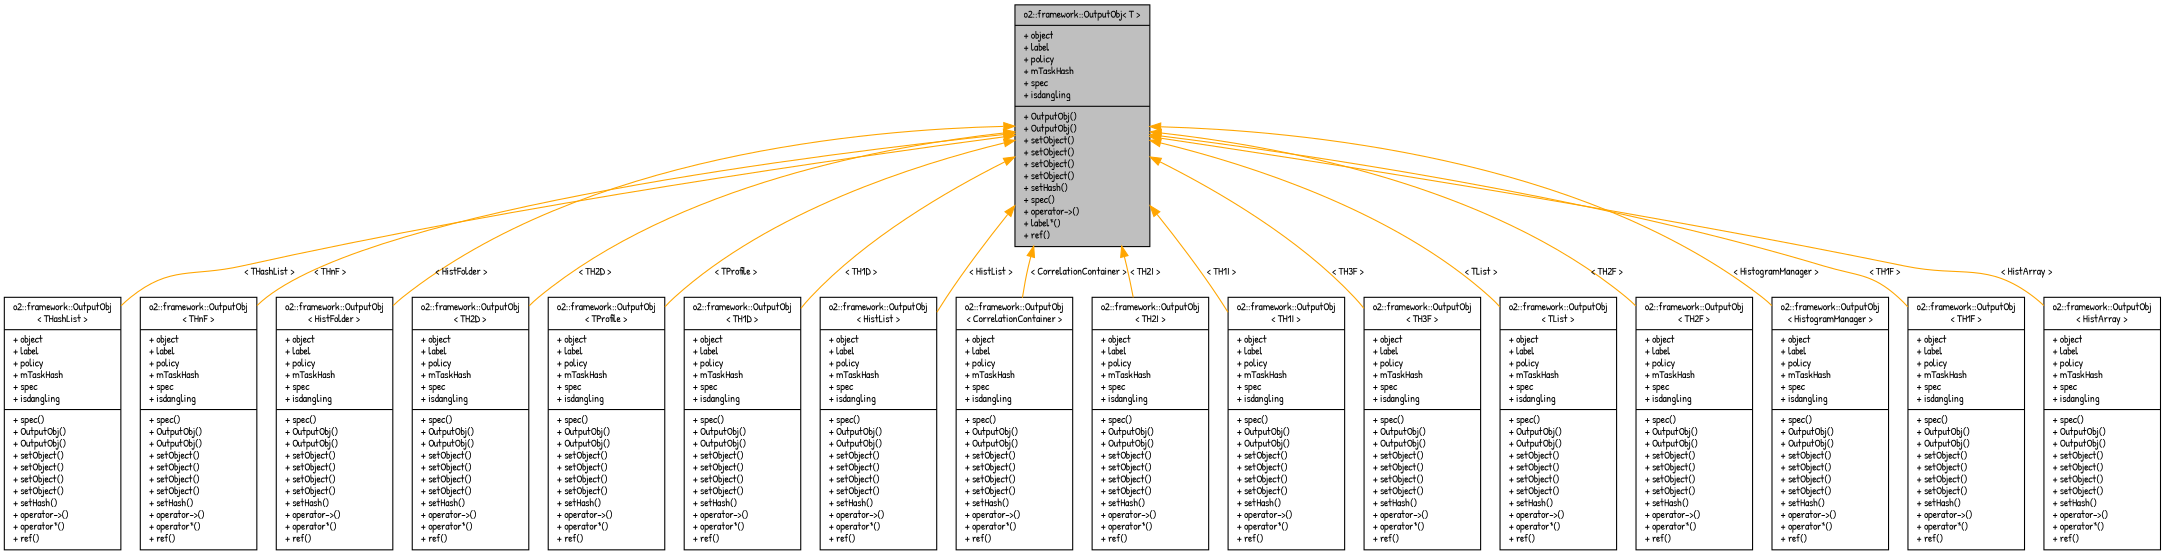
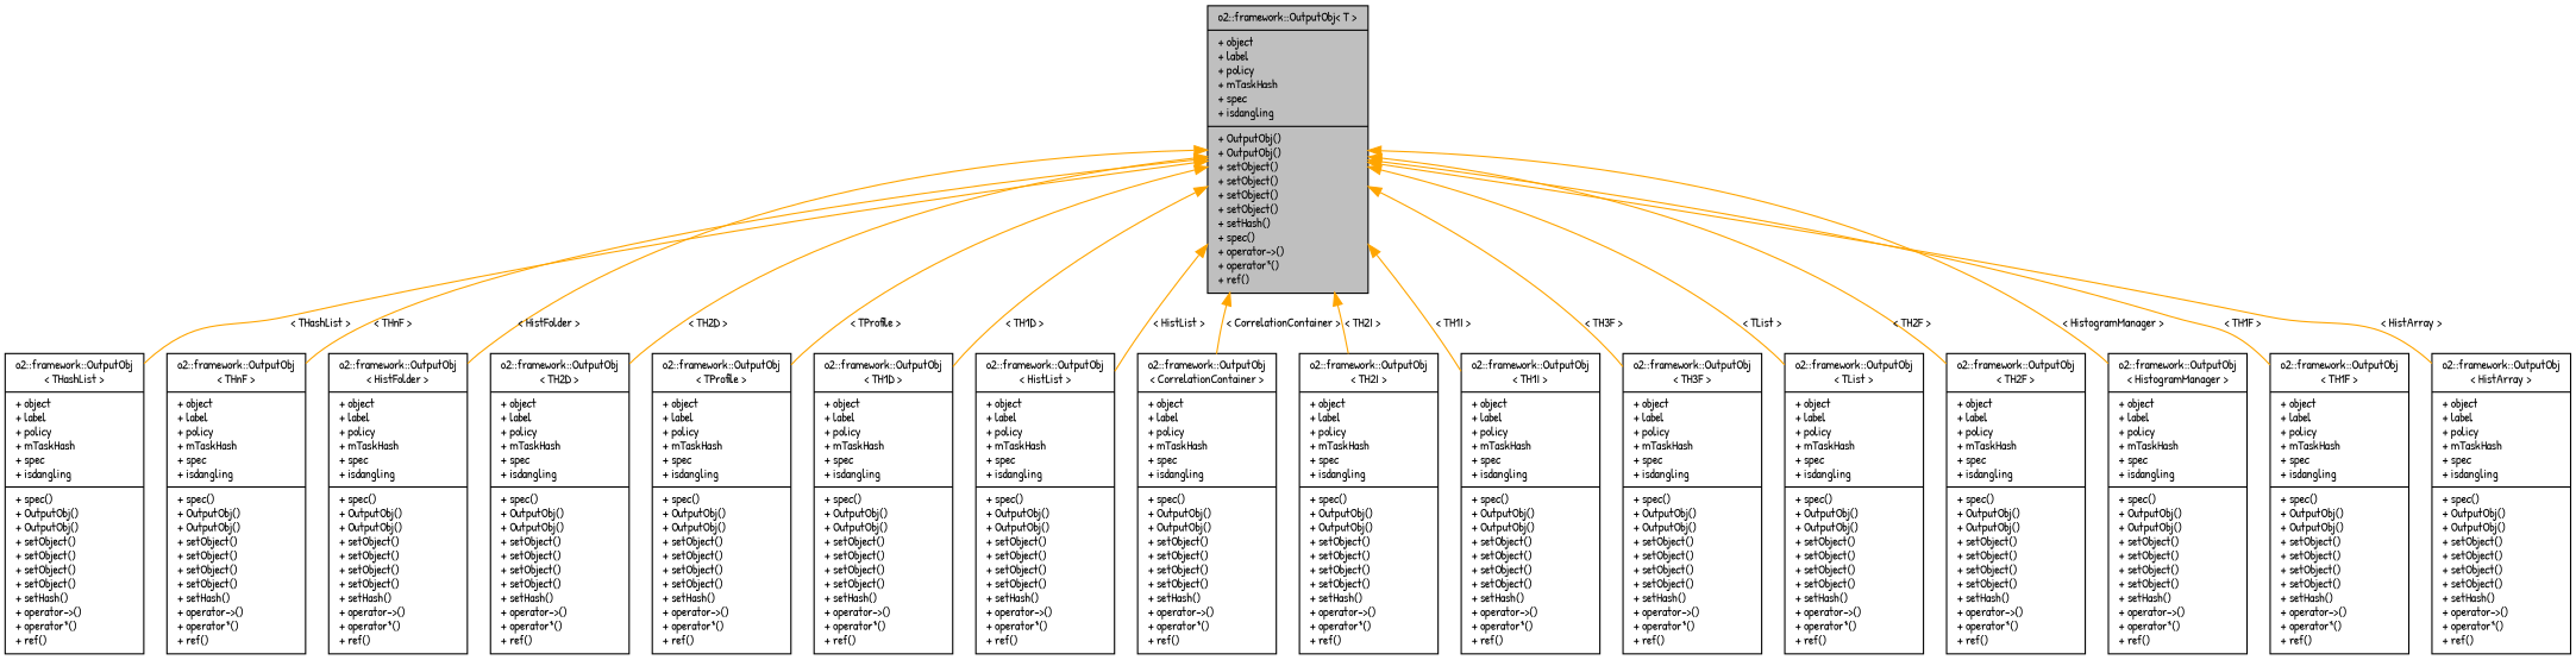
  digraph {
    fontname="Patrick Hand"
    node [color=black fontname="Patrick Hand" fontsize=10 shape=record]
    edge [color=orange dir=back fontname="Patrick Hand" fontsize=10 labelfontname=Helvetica labelfontsize=10 style=solid]
-   n1 [fillcolor=grey75 fontcolor=black height=0.2 label="{o2::framework::OutputObj\< T \>\n|+ object\l+ label\l+ policy\l+ mTaskHash\l+ spec\l+ isdangling\l|+ OutputObj()\l+ OutputObj()\l+ setObject()\l+ setObject()\l+ setObject()\l+ setObject()\l+ setHash()\l+ spec()\l+ operator-\>()\l+ label*()\l+ ref()\l}" style=filled width=0.4]
+   n1 [fillcolor=grey75 fontcolor=black height=0.2 label="{o2::framework::OutputObj\< T \>\n|+ object\l+ label\l+ policy\l+ mTaskHash\l+ spec\l+ isdangling\l|+ OutputObj()\l+ OutputObj()\l+ setObject()\l+ setObject()\l+ setObject()\l+ setObject()\l+ setHash()\l+ spec()\l+ operator-\>()\l+ operator*()\l+ ref()\l}" style=filled width=0.4]
    n2 [height=0.2 label="{o2::framework::OutputObj\l\< THashList \>\n|+ object\l+ label\l+ policy\l+ mTaskHash\l+ spec\l+ isdangling\l|+ spec()\l+ OutputObj()\l+ OutputObj()\l+ setObject()\l+ setObject()\l+ setObject()\l+ setObject()\l+ setHash()\l+ operator-\>()\l+ operator*()\l+ ref()\l}" width=0.4]
    n3 [height=0.2 label="{o2::framework::OutputObj\l\< THnF \>\n|+ object\l+ label\l+ policy\l+ mTaskHash\l+ spec\l+ isdangling\l|+ spec()\l+ OutputObj()\l+ OutputObj()\l+ setObject()\l+ setObject()\l+ setObject()\l+ setObject()\l+ setHash()\l+ operator-\>()\l+ operator*()\l+ ref()\l}" width=0.4]
    n4 [height=0.2 label="{o2::framework::OutputObj\l\< HistFolder \>\n|+ object\l+ label\l+ policy\l+ mTaskHash\l+ spec\l+ isdangling\l|+ spec()\l+ OutputObj()\l+ OutputObj()\l+ setObject()\l+ setObject()\l+ setObject()\l+ setObject()\l+ setHash()\l+ operator-\>()\l+ operator*()\l+ ref()\l}" width=0.4]
    n5 [height=0.2 label="{o2::framework::OutputObj\l\< TH2D \>\n|+ object\l+ label\l+ policy\l+ mTaskHash\l+ spec\l+ isdangling\l|+ spec()\l+ OutputObj()\l+ OutputObj()\l+ setObject()\l+ setObject()\l+ setObject()\l+ setObject()\l+ setHash()\l+ operator-\>()\l+ operator*()\l+ ref()\l}" width=0.4]
    n6 [height=0.2 label="{o2::framework::OutputObj\l\< TProfile \>\n|+ object\l+ label\l+ policy\l+ mTaskHash\l+ spec\l+ isdangling\l|+ spec()\l+ OutputObj()\l+ OutputObj()\l+ setObject()\l+ setObject()\l+ setObject()\l+ setObject()\l+ setHash()\l+ operator-\>()\l+ operator*()\l+ ref()\l}" width=0.4]
    n7 [height=0.2 label="{o2::framework::OutputObj\l\< TH1D \>\n|+ object\l+ label\l+ policy\l+ mTaskHash\l+ spec\l+ isdangling\l|+ spec()\l+ OutputObj()\l+ OutputObj()\l+ setObject()\l+ setObject()\l+ setObject()\l+ setObject()\l+ setHash()\l+ operator-\>()\l+ operator*()\l+ ref()\l}" width=0.4]
    n8 [height=0.2 label="{o2::framework::OutputObj\l\< HistList \>\n|+ object\l+ label\l+ policy\l+ mTaskHash\l+ spec\l+ isdangling\l|+ spec()\l+ OutputObj()\l+ OutputObj()\l+ setObject()\l+ setObject()\l+ setObject()\l+ setObject()\l+ setHash()\l+ operator-\>()\l+ operator*()\l+ ref()\l}" width=0.4]
    n9 [height=0.2 label="{o2::framework::OutputObj\l\< CorrelationContainer \>\n|+ object\l+ label\l+ policy\l+ mTaskHash\l+ spec\l+ isdangling\l|+ spec()\l+ OutputObj()\l+ OutputObj()\l+ setObject()\l+ setObject()\l+ setObject()\l+ setObject()\l+ setHash()\l+ operator-\>()\l+ operator*()\l+ ref()\l}" width=0.4]
    n10 [height=0.2 label="{o2::framework::OutputObj\l\< TH2I \>\n|+ object\l+ label\l+ policy\l+ mTaskHash\l+ spec\l+ isdangling\l|+ spec()\l+ OutputObj()\l+ OutputObj()\l+ setObject()\l+ setObject()\l+ setObject()\l+ setObject()\l+ setHash()\l+ operator-\>()\l+ operator*()\l+ ref()\l}" width=0.4]
    n11 [height=0.2 label="{o2::framework::OutputObj\l\< TH1I \>\n|+ object\l+ label\l+ policy\l+ mTaskHash\l+ spec\l+ isdangling\l|+ spec()\l+ OutputObj()\l+ OutputObj()\l+ setObject()\l+ setObject()\l+ setObject()\l+ setObject()\l+ setHash()\l+ operator-\>()\l+ operator*()\l+ ref()\l}" width=0.4]
    n12 [height=0.2 label="{o2::framework::OutputObj\l\< TH3F \>\n|+ object\l+ label\l+ policy\l+ mTaskHash\l+ spec\l+ isdangling\l|+ spec()\l+ OutputObj()\l+ OutputObj()\l+ setObject()\l+ setObject()\l+ setObject()\l+ setObject()\l+ setHash()\l+ operator-\>()\l+ operator*()\l+ ref()\l}" width=0.4]
    n13 [height=0.2 label="{o2::framework::OutputObj\l\< TList \>\n|+ object\l+ label\l+ policy\l+ mTaskHash\l+ spec\l+ isdangling\l|+ spec()\l+ OutputObj()\l+ OutputObj()\l+ setObject()\l+ setObject()\l+ setObject()\l+ setObject()\l+ setHash()\l+ operator-\>()\l+ operator*()\l+ ref()\l}" width=0.4]
    n14 [height=0.2 label="{o2::framework::OutputObj\l\< TH2F \>\n|+ object\l+ label\l+ policy\l+ mTaskHash\l+ spec\l+ isdangling\l|+ spec()\l+ OutputObj()\l+ OutputObj()\l+ setObject()\l+ setObject()\l+ setObject()\l+ setObject()\l+ setHash()\l+ operator-\>()\l+ operator*()\l+ ref()\l}" width=0.4]
    n15 [height=0.2 label="{o2::framework::OutputObj\l\< HistogramManager \>\n|+ object\l+ label\l+ policy\l+ mTaskHash\l+ spec\l+ isdangling\l|+ spec()\l+ OutputObj()\l+ OutputObj()\l+ setObject()\l+ setObject()\l+ setObject()\l+ setObject()\l+ setHash()\l+ operator-\>()\l+ operator*()\l+ ref()\l}" width=0.4]
    n16 [height=0.2 label="{o2::framework::OutputObj\l\< TH1F \>\n|+ object\l+ label\l+ policy\l+ mTaskHash\l+ spec\l+ isdangling\l|+ spec()\l+ OutputObj()\l+ OutputObj()\l+ setObject()\l+ setObject()\l+ setObject()\l+ setObject()\l+ setHash()\l+ operator-\>()\l+ operator*()\l+ ref()\l}" width=0.4]
    n17 [height=0.2 label="{o2::framework::OutputObj\l\< HistArray \>\n|+ object\l+ label\l+ policy\l+ mTaskHash\l+ spec\l+ isdangling\l|+ spec()\l+ OutputObj()\l+ OutputObj()\l+ setObject()\l+ setObject()\l+ setObject()\l+ setObject()\l+ setHash()\l+ operator-\>()\l+ operator*()\l+ ref()\l}" width=0.4]
    n1 -> n2 [label=" \< THashList \>"]
    n1 -> n3 [label=" \< THnF \>"]
    n1 -> n4 [label=" \< HistFolder \>"]
    n1 -> n5 [label=" \< TH2D \>"]
    n1 -> n6 [label=" \< TProfile \>"]
    n1 -> n7 [label=" \< TH1D \>"]
    n1 -> n8 [label=" \< HistList \>"]
    n1 -> n9 [label=" \< CorrelationContainer \>"]
    n1 -> n10 [label=" \< TH2I \>"]
    n1 -> n11 [label=" \< TH1I \>"]
    n1 -> n12 [label=" \< TH3F \>"]
    n1 -> n13 [label=" \< TList \>"]
    n1 -> n14 [label=" \< TH2F \>"]
    n1 -> n15 [label=" \< HistogramManager \>"]
    n1 -> n16 [label=" \< TH1F \>"]
    n1 -> n17 [label=" \< HistArray \>"]
  }
